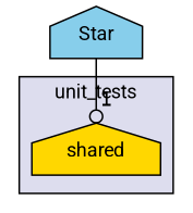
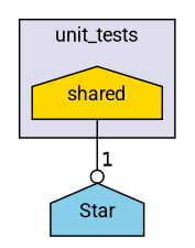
  digraph {
    compound=true
    fontname=Roboto
    node [fontname=Roboto fontsize=12 shape=house style=filled]
    n1 [fillcolor=gold label=shared pencolor=black]
    n2 [label=Star fillcolor=skyblue]
    subgraph cluster_1 {
      bgcolor="#ddddee"
      fontsize=12
      label=unit_tests
      pencolor=black
      n1
    }
-   n2 -> n1 [headlabel=1 labeldistance=1.5 labelfontname=Helvetica labelfontsize=12 arrowhead=odot fontname=Roboto]
+   n1 -> n2 [headlabel=1 labeldistance=1.5 labelfontname=Helvetica labelfontsize=12 arrowhead=odot fontname=Roboto]
  }
